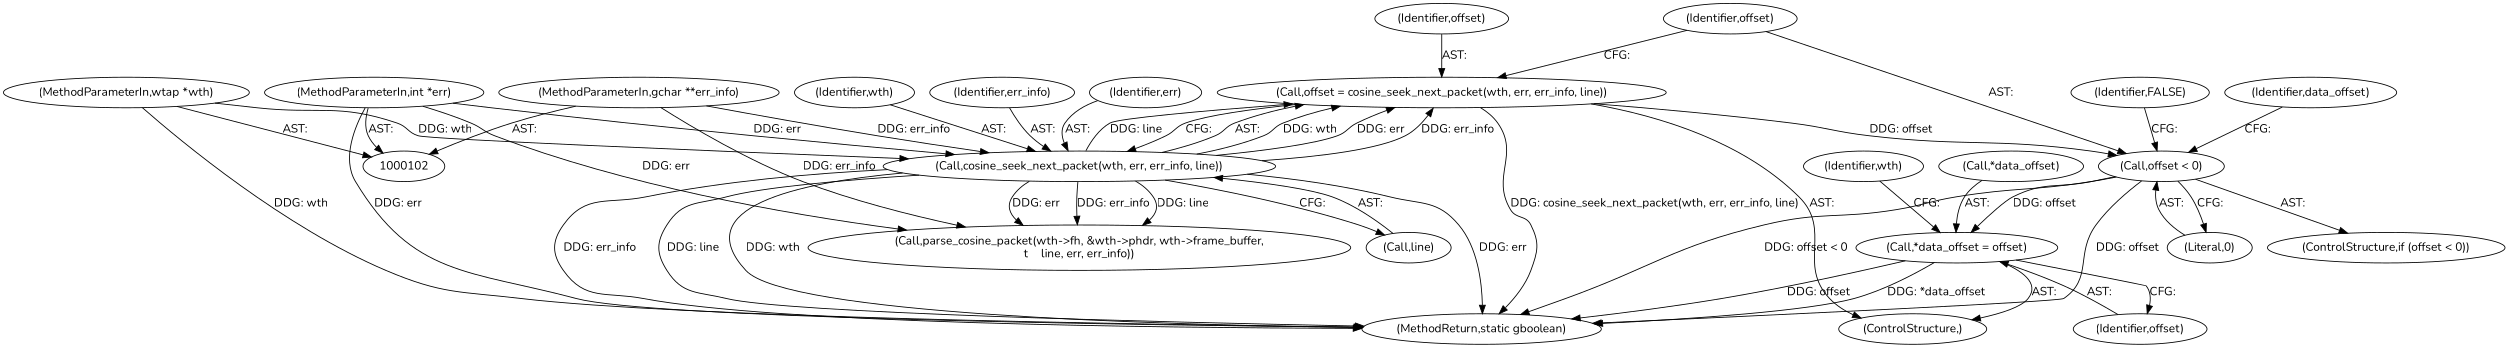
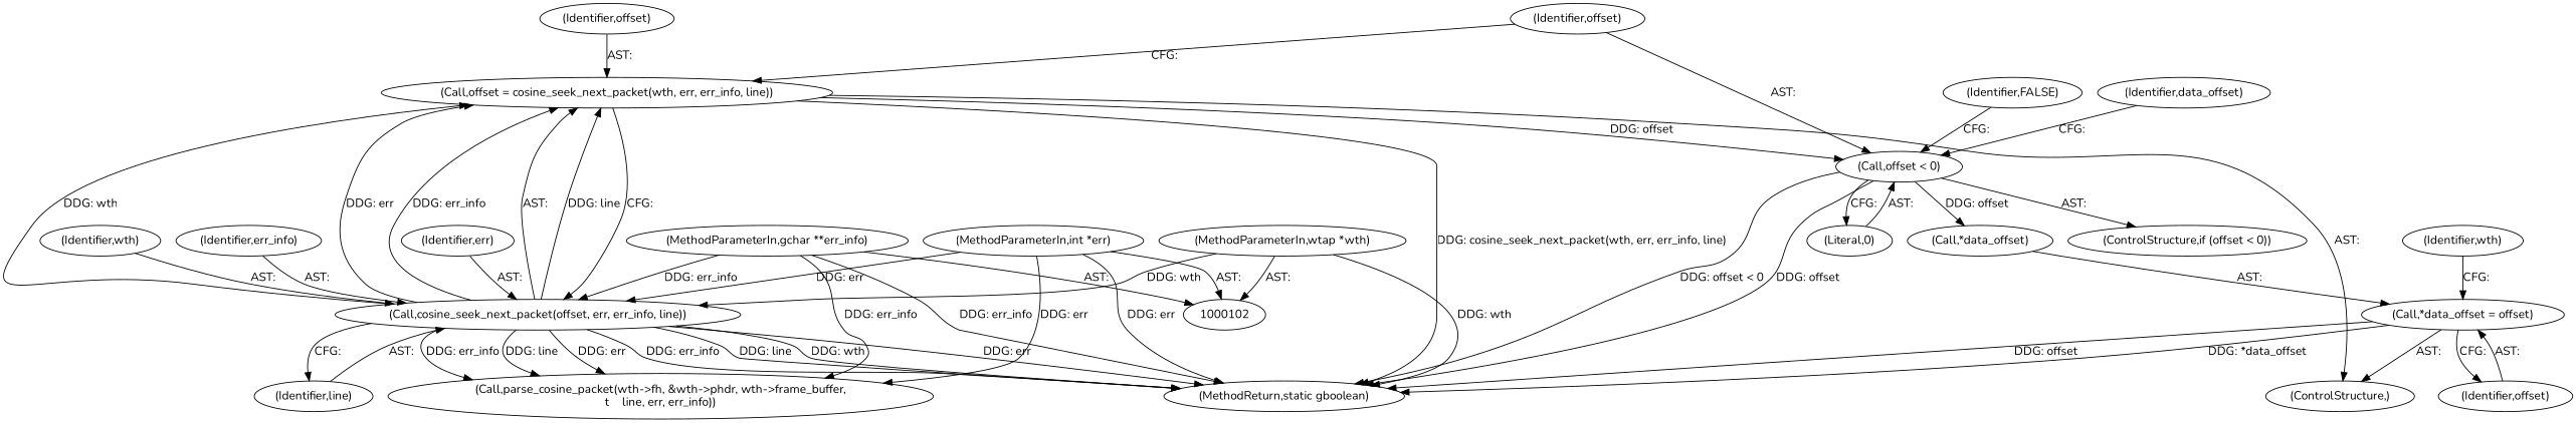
  digraph {
    fontname=Nunito
    node [fontname=Nunito]
    edge [fontname=Nunito]
    n1 [label="(Call,*data_offset = offset)"]
    n2 [label="(Identifier,offset)"]
    n3 [label="(MethodReturn,static gboolean)"]
    n4 [label="(ControlStructure,)"]
    n5 [label="(Call,offset < 0)"]
    n6 [label="(ControlStructure,if (offset < 0))"]
    n7 [label="(Literal,0)"]
    n8 [label="(Call,offset = cosine_seek_next_packet(wth, err, err_info, line))"]
-   n9 [label="(Call,cosine_seek_next_packet(wth, err, err_info, line))"]
+   n9 [label="(Call,cosine_seek_next_packet(offset, err, err_info, line))"]
    n10 [label="(Call,parse_cosine_packet(wth->fh, &wth->phdr, wth->frame_buffer,\n\t    line, err, err_info))"]
-   n11 [label="(Call,line)"]
+   n11 [label="(Identifier,line)"]
    n12 [label="(MethodParameterIn,wtap *wth)"]
    1000102
    n14 [label="(MethodParameterIn,int *err)"]
    n15 [label="(MethodParameterIn,gchar **err_info)"]
    n16 [label="(Identifier,FALSE)"]
    n17 [label="(Identifier,wth)"]
    n18 [label="(Identifier,offset)"]
    n19 [label="(Identifier,wth)"]
    n20 [label="(Identifier,offset)"]
    n21 [label="(Call,*data_offset)"]
    n22 [label="(Identifier,data_offset)"]
    n23 [label="(Identifier,err_info)"]
    n24 [label="(Identifier,err)"]
    n1 -> n2 [label="CFG: "]
    n1 -> n3 [label="DDG: offset"]
    n1 -> n3 [label="DDG: *data_offset"]
    n1 -> n4 [label="AST: "]
    n2 -> n1 [label="AST: "]
-   n5 -> n1 [label="DDG: offset"]
+   n5 -> n21 [label="DDG: offset"]
    n5 -> n3 [label="DDG: offset < 0"]
    n5 -> n3 [label="DDG: offset"]
    n5 -> n6 [label="AST: "]
    n5 -> n7 [label="CFG: "]
    n7 -> n5 [label="AST: "]
    n8 -> n3 [label="DDG: cosine_seek_next_packet(wth, err, err_info, line)"]
    n8 -> n4 [label="AST: "]
    n8 -> n5 [label="DDG: offset"]
    n8 -> n9 [label="CFG: "]
    n9 -> n3 [label="DDG: err"]
    n9 -> n3 [label="DDG: err_info"]
    n9 -> n3 [label="DDG: line"]
    n9 -> n3 [label="DDG: wth"]
    n9 -> n8 [label="AST: "]
    n9 -> n8 [label="DDG: wth"]
    n9 -> n8 [label="DDG: err"]
    n9 -> n8 [label="DDG: err_info"]
    n9 -> n8 [label="DDG: line"]
    n9 -> n10 [label="DDG: line"]
    n9 -> n10 [label="DDG: err"]
    n9 -> n10 [label="DDG: err_info"]
    n9 -> n11 [label="CFG: "]
    n11 -> n9 [label="AST: "]
    n12 -> n3 [label="DDG: wth"]
    n12 -> n9 [label="DDG: wth"]
    n12 -> 1000102 [label="AST: "]
    n14 -> n3 [label="DDG: err"]
    n14 -> n9 [label="DDG: err"]
    n14 -> n10 [label="DDG: err"]
    n14 -> 1000102 [label="AST: "]
+   n15 -> n3 [label="DDG: err_info"]
    n15 -> n9 [label="DDG: err_info"]
    n15 -> n10 [label="DDG: err_info"]
    n15 -> 1000102 [label="AST: "]
    n16 -> n5 [label="CFG: "]
    n17 -> n1 [label="CFG: "]
    n18 -> n8 [label="AST: "]
    n19 -> n9 [label="AST: "]
    n20 -> n5 [label="AST: "]
    n20 -> n8 [label="CFG: "]
    n21 -> n1 [label="AST: "]
    n22 -> n5 [label="CFG: "]
    n23 -> n9 [label="AST: "]
    n24 -> n9 [label="AST: "]
  }
